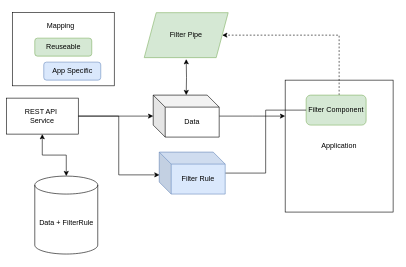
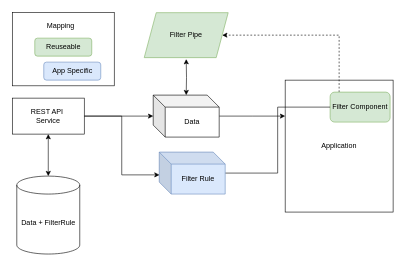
  <mxCell id="0" />
  <mxCell id="1" parent="0" />
  <mxCell id="2" value="" style="rounded=0;whiteSpace=wrap;html=1;" vertex="1" parent="1"><mxGeometry x="20" y="20.5" width="170" height="122" as="geometry" /></mxCell>
  <mxCell id="3" value="Application" style="rounded=0;whiteSpace=wrap;html=1;" parent="1" vertex="1"><mxGeometry x="475" y="133" width="180" height="220" as="geometry" /></mxCell>
  <mxCell id="4" style="edgeStyle=orthogonalEdgeStyle;rounded=0;orthogonalLoop=1;jettySize=auto;html=1;entryX=0.5;entryY=1;entryDx=0;entryDy=0;startArrow=classic;startFill=1;" parent="1" source="5" target="8" edge="1"><mxGeometry relative="1" as="geometry" /></mxCell>
- <mxCell id="5" value="Data + FilterRule" style="shape=cylinder3;whiteSpace=wrap;html=1;boundedLbl=1;backgroundOutline=1;size=15;" parent="1" vertex="1"><mxGeometry x="57.5" y="293" width="105" height="130" as="geometry" /></mxCell>
+ <mxCell id="5" value="Data + FilterRule" style="shape=cylinder3;whiteSpace=wrap;html=1;boundedLbl=1;backgroundOutline=1;size=15;" parent="1" vertex="1"><mxGeometry x="27.5" y="293" width="105" height="130" as="geometry" /></mxCell>
  <mxCell id="6" style="edgeStyle=orthogonalEdgeStyle;rounded=0;orthogonalLoop=1;jettySize=auto;html=1;" parent="1" source="9" edge="1"><mxGeometry relative="1" as="geometry"><mxPoint x="475" y="193" as="targetPoint" /></mxGeometry></mxCell>
  <mxCell id="7" style="edgeStyle=orthogonalEdgeStyle;rounded=0;orthogonalLoop=1;jettySize=auto;html=1;entryX=0.004;entryY=0.543;entryDx=0;entryDy=0;entryPerimeter=0;startArrow=none;startFill=0;" parent="1" source="8" target="16" edge="1"><mxGeometry relative="1" as="geometry" /></mxCell>
- <mxCell id="8" value="REST API&amp;nbsp;&lt;br&gt;Service" style="rounded=0;whiteSpace=wrap;html=1;" parent="1" vertex="1"><mxGeometry x="10" y="163" width="120" height="60" as="geometry" /></mxCell>
+ <mxCell id="8" value="REST API&amp;nbsp;&lt;br&gt;Service" style="rounded=0;whiteSpace=wrap;html=1;" parent="1" vertex="1"><mxGeometry x="20" y="163" width="120" height="60" as="geometry" /></mxCell>
  <mxCell id="9" value="Data" style="shape=cube;whiteSpace=wrap;html=1;boundedLbl=1;backgroundOutline=1;darkOpacity=0.05;darkOpacity2=0.1;" parent="1" vertex="1"><mxGeometry x="255" y="158" width="110" height="70" as="geometry" /></mxCell>
  <mxCell id="10" style="edgeStyle=orthogonalEdgeStyle;rounded=0;orthogonalLoop=1;jettySize=auto;html=1;" parent="1" source="8" target="9" edge="1"><mxGeometry relative="1" as="geometry"><mxPoint x="475" y="193" as="targetPoint" /><mxPoint x="140" y="193" as="sourcePoint" /></mxGeometry></mxCell>
  <mxCell id="11" style="edgeStyle=orthogonalEdgeStyle;rounded=0;orthogonalLoop=1;jettySize=auto;html=1;entryX=1;entryY=0.5;entryDx=0;entryDy=0;dashed=1;" parent="1" source="12" target="14" edge="1"><mxGeometry relative="1" as="geometry"><mxPoint x="350" y="58" as="targetPoint" /><Array as="points"><mxPoint x="565" y="58" /></Array></mxGeometry></mxCell>
- <mxCell id="12" value="Filter Component" style="rounded=1;whiteSpace=wrap;html=1;fillColor=#d5e8d4;strokeColor=#82b366;" parent="1" vertex="1"><mxGeometry x="510" y="158" width="100" height="50" as="geometry" /></mxCell>
+ <mxCell id="12" value="Filter Component" style="rounded=1;whiteSpace=wrap;html=1;fillColor=#d5e8d4;strokeColor=#82b366;" parent="1" vertex="1"><mxGeometry x="550" y="153" width="100" height="50" as="geometry" /></mxCell>
  <mxCell id="13" style="edgeStyle=orthogonalEdgeStyle;rounded=0;orthogonalLoop=1;jettySize=auto;html=1;startArrow=classic;startFill=1;" parent="1" target="9" edge="1"><mxGeometry relative="1" as="geometry"><mxPoint x="310" y="98" as="sourcePoint" /></mxGeometry></mxCell>
  <mxCell id="14" value="Filter Pipe" style="shape=parallelogram;perimeter=parallelogramPerimeter;whiteSpace=wrap;html=1;fixedSize=1;fillColor=#d5e8d4;strokeColor=#82b366;" parent="1" vertex="1"><mxGeometry x="240" y="20.5" width="140" height="75" as="geometry" /></mxCell>
  <mxCell id="15" style="edgeStyle=orthogonalEdgeStyle;rounded=0;orthogonalLoop=1;jettySize=auto;html=1;entryX=0;entryY=0.5;entryDx=0;entryDy=0;startArrow=none;startFill=0;endArrow=none;" parent="1" source="16" target="12" edge="1"><mxGeometry relative="1" as="geometry" /></mxCell>
  <mxCell id="16" value="Filter Rule" style="shape=cube;whiteSpace=wrap;html=1;boundedLbl=1;backgroundOutline=1;darkOpacity=0.05;darkOpacity2=0.1;fillColor=#dae8fc;strokeColor=#6c8ebf;" parent="1" vertex="1"><mxGeometry x="265" y="253" width="110" height="70" as="geometry" /></mxCell>
  <mxCell id="17" value="Reuseable" style="rounded=1;whiteSpace=wrap;html=1;fillColor=#d5e8d4;strokeColor=#82b366;" vertex="1" parent="1"><mxGeometry x="57.5" y="63" width="95" height="30" as="geometry" /></mxCell>
  <mxCell id="18" value="App Specific" style="rounded=1;whiteSpace=wrap;html=1;fillColor=#dae8fc;strokeColor=#6c8ebf;" vertex="1" parent="1"><mxGeometry x="72.5" y="103" width="95" height="30" as="geometry" /></mxCell>
  <mxCell id="19" value="Mapping&amp;nbsp;" style="text;html=1;strokeColor=none;fillColor=none;align=center;verticalAlign=middle;whiteSpace=wrap;rounded=0;" vertex="1" parent="1"><mxGeometry x="60" y="33" width="85" height="20" as="geometry" /></mxCell>
